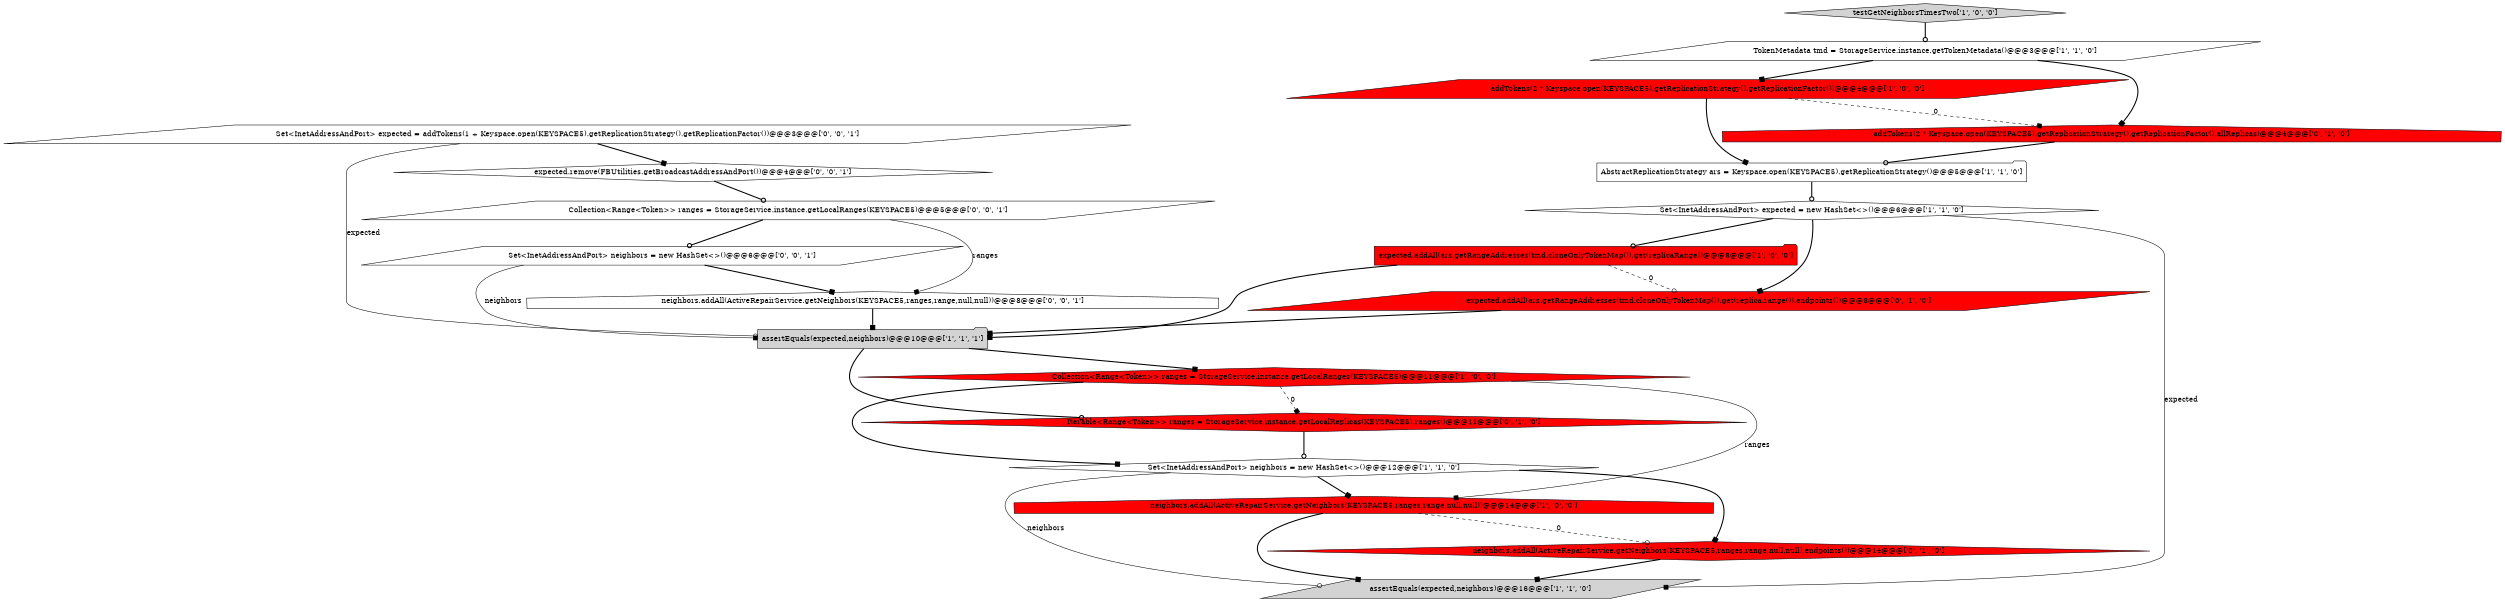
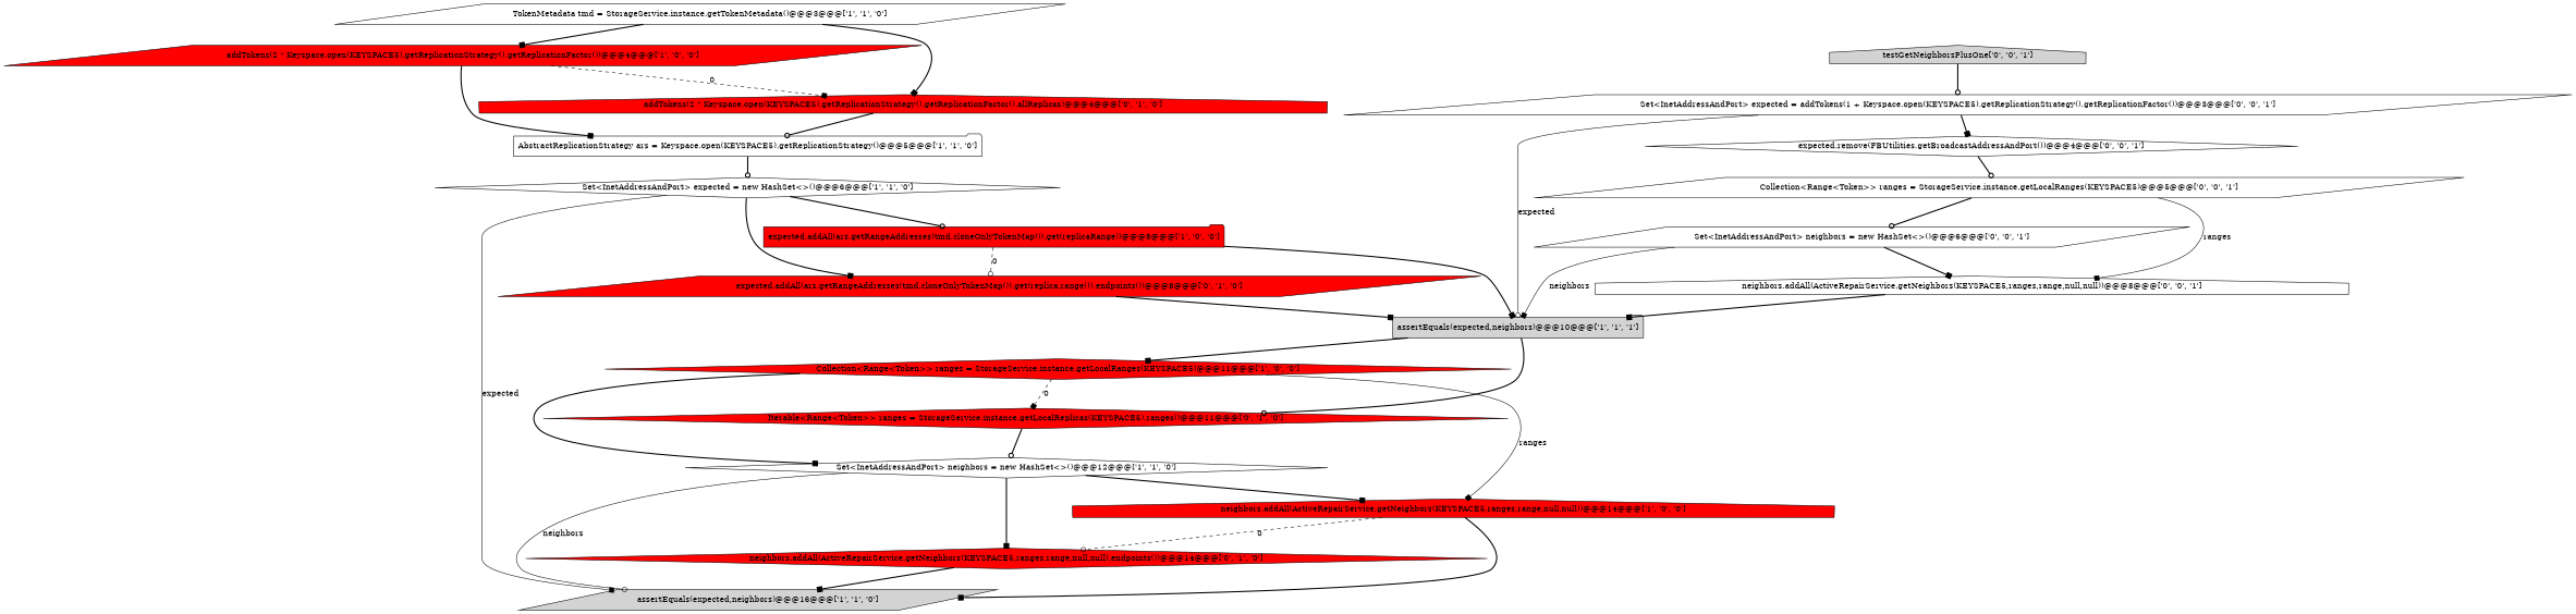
  digraph {
    node [fillcolor=white shape=parallelogram style=filled]
    edge [arrowhead=box style=bold]
    n1 [fillcolor=red label="expected.addAll(ars.getRangeAddresses(tmd.cloneOnlyTokenMap()).get(replica.range()).endpoints())@@@8@@@['0', '1', '0']"]
    n2 [fillcolor=lightgray label="assertEquals(expected,neighbors)@@@10@@@['1', '1', '1']" shape=folder]
    n3 [fillcolor=red label="Collection<Range<Token>> ranges = StorageService.instance.getLocalRanges(KEYSPACE5)@@@11@@@['1', '0', '0']" shape=diamond]
    n4 [fillcolor=red label="Iterable<Range<Token>> ranges = StorageService.instance.getLocalReplicas(KEYSPACE5).ranges()@@@11@@@['0', '1', '0']" shape=diamond]
    n5 [fillcolor=red label="neighbors.addAll(ActiveRepairService.getNeighbors(KEYSPACE5,ranges,range,null,null))@@@14@@@['1', '0', '0']" shape=house]
    n6 [label="Set<InetAddressAndPort> neighbors = new HashSet<>()@@@12@@@['1', '1', '0']" shape=diamond]
    n7 [fillcolor=lightgray label="assertEquals(expected,neighbors)@@@16@@@['1', '1', '0']"]
    n8 [fillcolor=red label="neighbors.addAll(ActiveRepairService.getNeighbors(KEYSPACE5,ranges,range,null,null).endpoints())@@@14@@@['0', '1', '0']" shape=diamond]
    n9 [label="TokenMetadata tmd = StorageService.instance.getTokenMetadata()@@@3@@@['1', '1', '0']"]
    n10 [fillcolor=red label="addTokens(2 * Keyspace.open(KEYSPACE5).getReplicationStrategy().getReplicationFactor())@@@4@@@['1', '0', '0']"]
    n11 [fillcolor=red label="addTokens(2 * Keyspace.open(KEYSPACE5).getReplicationStrategy().getReplicationFactor().allReplicas)@@@4@@@['0', '1', '0']" shape=house]
    n12 [label="AbstractReplicationStrategy ars = Keyspace.open(KEYSPACE5).getReplicationStrategy()@@@5@@@['1', '1', '0']" shape=folder]
+   n13 [fillcolor=lightgray label="testGetNeighborsPlusOne['0', '0', '1']" shape=house]
    n14 [label="Set<InetAddressAndPort> expected = addTokens(1 + Keyspace.open(KEYSPACE5).getReplicationStrategy().getReplicationFactor())@@@3@@@['0', '0', '1']"]
    n15 [label="expected.remove(FBUtilities.getBroadcastAddressAndPort())@@@4@@@['0', '0', '1']" shape=diamond]
    n16 [label="Set<InetAddressAndPort> neighbors = new HashSet<>()@@@6@@@['0', '0', '1']"]
    n17 [label="neighbors.addAll(ActiveRepairService.getNeighbors(KEYSPACE5,ranges,range,null,null))@@@8@@@['0', '0', '1']" shape=house]
    n18 [label="Set<InetAddressAndPort> expected = new HashSet<>()@@@6@@@['1', '1', '0']" shape=diamond]
    n19 [fillcolor=red label="expected.addAll(ars.getRangeAddresses(tmd.cloneOnlyTokenMap()).get(replicaRange))@@@8@@@['1', '0', '0']" shape=folder]
    n20 [label="Collection<Range<Token>> ranges = StorageService.instance.getLocalRanges(KEYSPACE5)@@@5@@@['0', '0', '1']"]
-   n21 [fillcolor=lightgray label="testGetNeighborsTimesTwo['1', '0', '0']" shape=diamond]
    n1 -> n2
    n2 -> n3
    n2 -> n4 [arrowhead=odot]
    n3 -> n4 [label=0 style=dashed]
    n3 -> n5 [label=ranges style=solid]
    n3 -> n6
    n4 -> n6 [arrowhead=odot]
    n5 -> n7
    n5 -> n8 [arrowhead=odot label=0 style=dashed]
    n6 -> n5
    n6 -> n7 [arrowhead=odot label=neighbors style=solid]
    n6 -> n8
    n8 -> n7
    n9 -> n10
    n9 -> n11
    n10 -> n11 [label=0 style=dashed]
    n10 -> n12
    n11 -> n12 [arrowhead=odot]
    n12 -> n18 [arrowhead=odot]
+   n13 -> n14 [arrowhead=odot]
    n14 -> n2 [arrowhead=odot label=expected style=solid]
    n14 -> n15
    n15 -> n20 [arrowhead=odot]
    n16 -> n2 [label=neighbors style=solid]
    n16 -> n17
    n17 -> n2
    n18 -> n1
    n18 -> n7 [label=expected style=solid]
    n18 -> n19 [arrowhead=odot]
    n19 -> n1 [arrowhead=odot label=0 style=dashed]
    n19 -> n2
    n20 -> n16 [arrowhead=odot]
    n20 -> n17 [label=ranges style=solid]
-   n21 -> n9 [arrowhead=odot]
  }
